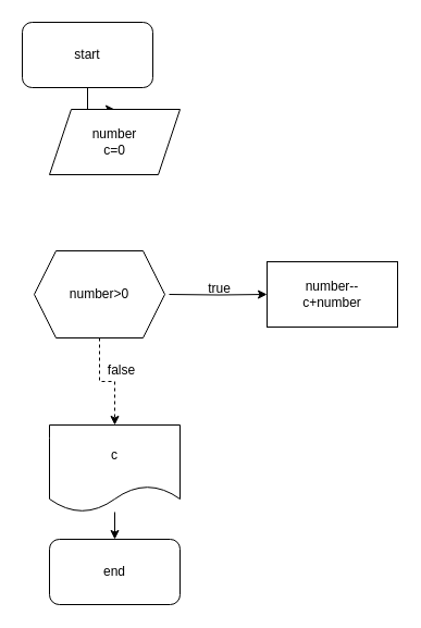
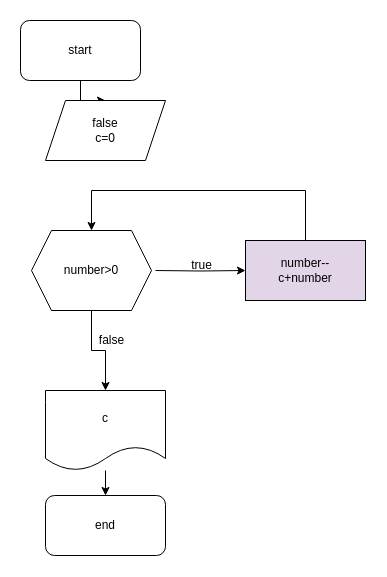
  <mxCell id="0" />
  <mxCell id="1" parent="0" />
  <mxCell id="2" value="" style="edgeStyle=orthogonalEdgeStyle;rounded=0;orthogonalLoop=1;jettySize=auto;html=1;" edge="1" parent="1" source="3" target="4"><mxGeometry relative="1" as="geometry" /></mxCell>
  <mxCell id="3" value="start" style="rounded=1;whiteSpace=wrap;html=1;" vertex="1" parent="1"><mxGeometry x="20" y="20" width="120" height="60" as="geometry" /></mxCell>
- <mxCell id="4" value="number&lt;br&gt;c=0" style="shape=parallelogram;perimeter=parallelogramPerimeter;whiteSpace=wrap;html=1;fixedSize=1;" vertex="1" parent="1"><mxGeometry x="45" y="100" width="120" height="60" as="geometry" /></mxCell>
+ <mxCell id="4" value="false&lt;br&gt;c=0" style="shape=parallelogram;perimeter=parallelogramPerimeter;whiteSpace=wrap;html=1;fixedSize=1;" vertex="1" parent="1"><mxGeometry x="45" y="100" width="120" height="60" as="geometry" /></mxCell>
  <mxCell id="5" value="" style="edgeStyle=orthogonalEdgeStyle;rounded=0;orthogonalLoop=1;jettySize=auto;html=1;" edge="1" parent="1" target="7"><mxGeometry relative="1" as="geometry"><mxPoint x="155" y="270" as="sourcePoint" /></mxGeometry></mxCell>
- <mxCell id="7" value="number--&lt;br&gt;c+number" style="whiteSpace=wrap;html=1;" vertex="1" parent="1"><mxGeometry x="245" y="240" width="120" height="60" as="geometry" /></mxCell>
+ <mxCell id="6" style="edgeStyle=orthogonalEdgeStyle;rounded=0;orthogonalLoop=1;jettySize=auto;html=1;" edge="1" parent="1" source="7" target="13"><mxGeometry relative="1" as="geometry"><mxPoint x="101" y="220" as="targetPoint" /><Array as="points"><mxPoint x="305" y="190" /><mxPoint x="91" y="190" /></Array></mxGeometry></mxCell>
+ <mxCell id="7" value="number--&lt;br&gt;c+number" style="whiteSpace=wrap;html=1;fillColor=#e1d5e7;" vertex="1" parent="1"><mxGeometry x="245" y="240" width="120" height="60" as="geometry" /></mxCell>
  <mxCell id="8" value="" style="edgeStyle=orthogonalEdgeStyle;rounded=0;orthogonalLoop=1;jettySize=auto;html=1;" edge="1" parent="1" source="9" target="10"><mxGeometry relative="1" as="geometry" /></mxCell>
  <mxCell id="9" value="c" style="shape=document;whiteSpace=wrap;html=1;boundedLbl=1;" vertex="1" parent="1"><mxGeometry x="45" y="390" width="120" height="80" as="geometry" /></mxCell>
  <mxCell id="10" value="end" style="rounded=1;whiteSpace=wrap;html=1;" vertex="1" parent="1"><mxGeometry x="45" y="495" width="120" height="60" as="geometry" /></mxCell>
  <mxCell id="11" value="true" style="text;html=1;align=center;verticalAlign=middle;resizable=0;points=[];autosize=1;strokeColor=none;fillColor=none;" vertex="1" parent="1"><mxGeometry x="181" y="250" width="40" height="30" as="geometry" /></mxCell>
- <mxCell id="12" value="" style="edgeStyle=orthogonalEdgeStyle;rounded=0;orthogonalLoop=1;jettySize=auto;html=1;dashed=1;" edge="1" parent="1" source="13" target="9"><mxGeometry relative="1" as="geometry" /></mxCell>
+ <mxCell id="12" value="" style="edgeStyle=orthogonalEdgeStyle;rounded=0;orthogonalLoop=1;jettySize=auto;html=1;" edge="1" parent="1" source="13" target="9"><mxGeometry relative="1" as="geometry" /></mxCell>
  <mxCell id="13" value="number&amp;gt;0" style="shape=hexagon;perimeter=hexagonPerimeter2;whiteSpace=wrap;html=1;fixedSize=1;" vertex="1" parent="1"><mxGeometry x="31" y="230" width="120" height="80" as="geometry" /></mxCell>
  <mxCell id="14" value="false" style="text;html=1;align=center;verticalAlign=middle;resizable=0;points=[];autosize=1;strokeColor=none;fillColor=none;" vertex="1" parent="1"><mxGeometry x="86" y="325" width="50" height="30" as="geometry" /></mxCell>
